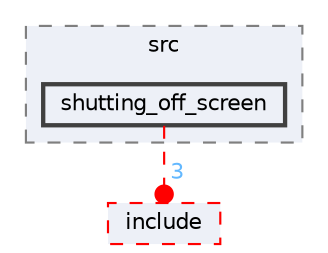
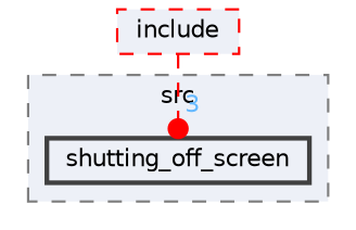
  digraph {
    compound=true
    node [fillcolor="#edf0f7" fontname=Helvetica fontsize=10 shape=box]
    n1 [color=grey25 height=0.2 label=shutting_off_screen style="filled,bold" width=0.4]
    n2 [color=red height=0.2 label=include style="filled,dashed" width=0.4]
    subgraph cluster_1 {
      bgcolor="#edf0f7"
      fontname=Helvetica
      fontsize=10
      label=src
      pencolor=grey50
      style="filled,dashed"
      n1
    }
-   n1 -> n2 [color=red fontcolor=steelblue1 fontname=Helvetica fontsize=10 headlabel=3 labeldistance=1.5 labelfontname=Helvetica labelfontsize=10 style=dashed arrowhead=dot]
+   n2 -> n1 [color=red fontcolor=steelblue1 fontname=Helvetica fontsize=10 headlabel=3 labeldistance=1.5 labelfontname=Helvetica labelfontsize=10 style=dashed arrowhead=dot]
  }
